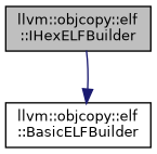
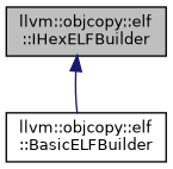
  digraph {
    node [color=black fontname=Helvetica fontsize=10 shape=record]
    n1 [fillcolor=grey75 fontcolor=black height=0.2 label="llvm::objcopy::elf\l::IHexELFBuilder" style=filled width=0.4]
    n2 [height=0.2 label="llvm::objcopy::elf\l::BasicELFBuilder" width=0.4]
-   n2 -> n1 [color=midnightblue dir=back fontname=Helvetica fontsize=10 labelfontname=Helvetica labelfontsize=10 style=solid]
+   n1 -> n2 [color=midnightblue dir=back fontname=Helvetica fontsize=10 labelfontname=Helvetica labelfontsize=10 style=solid]
  }
